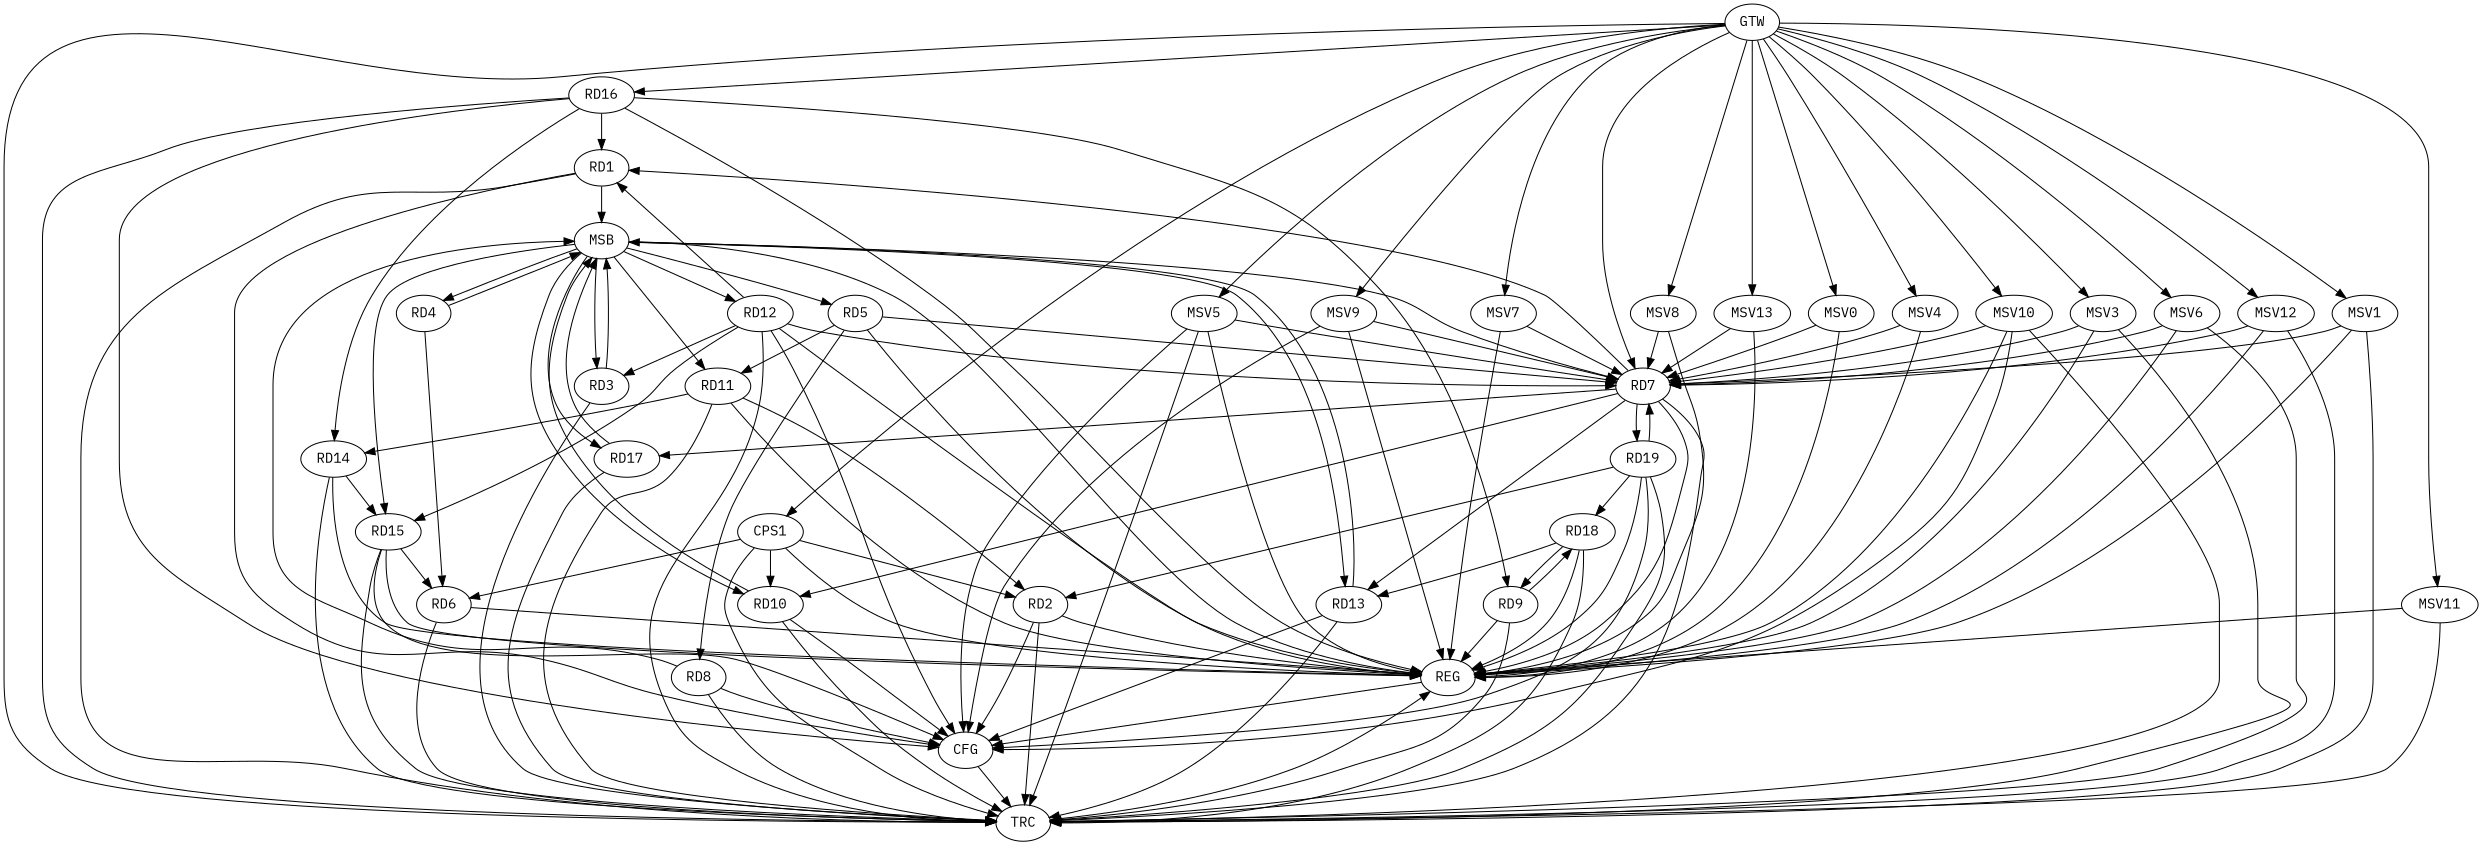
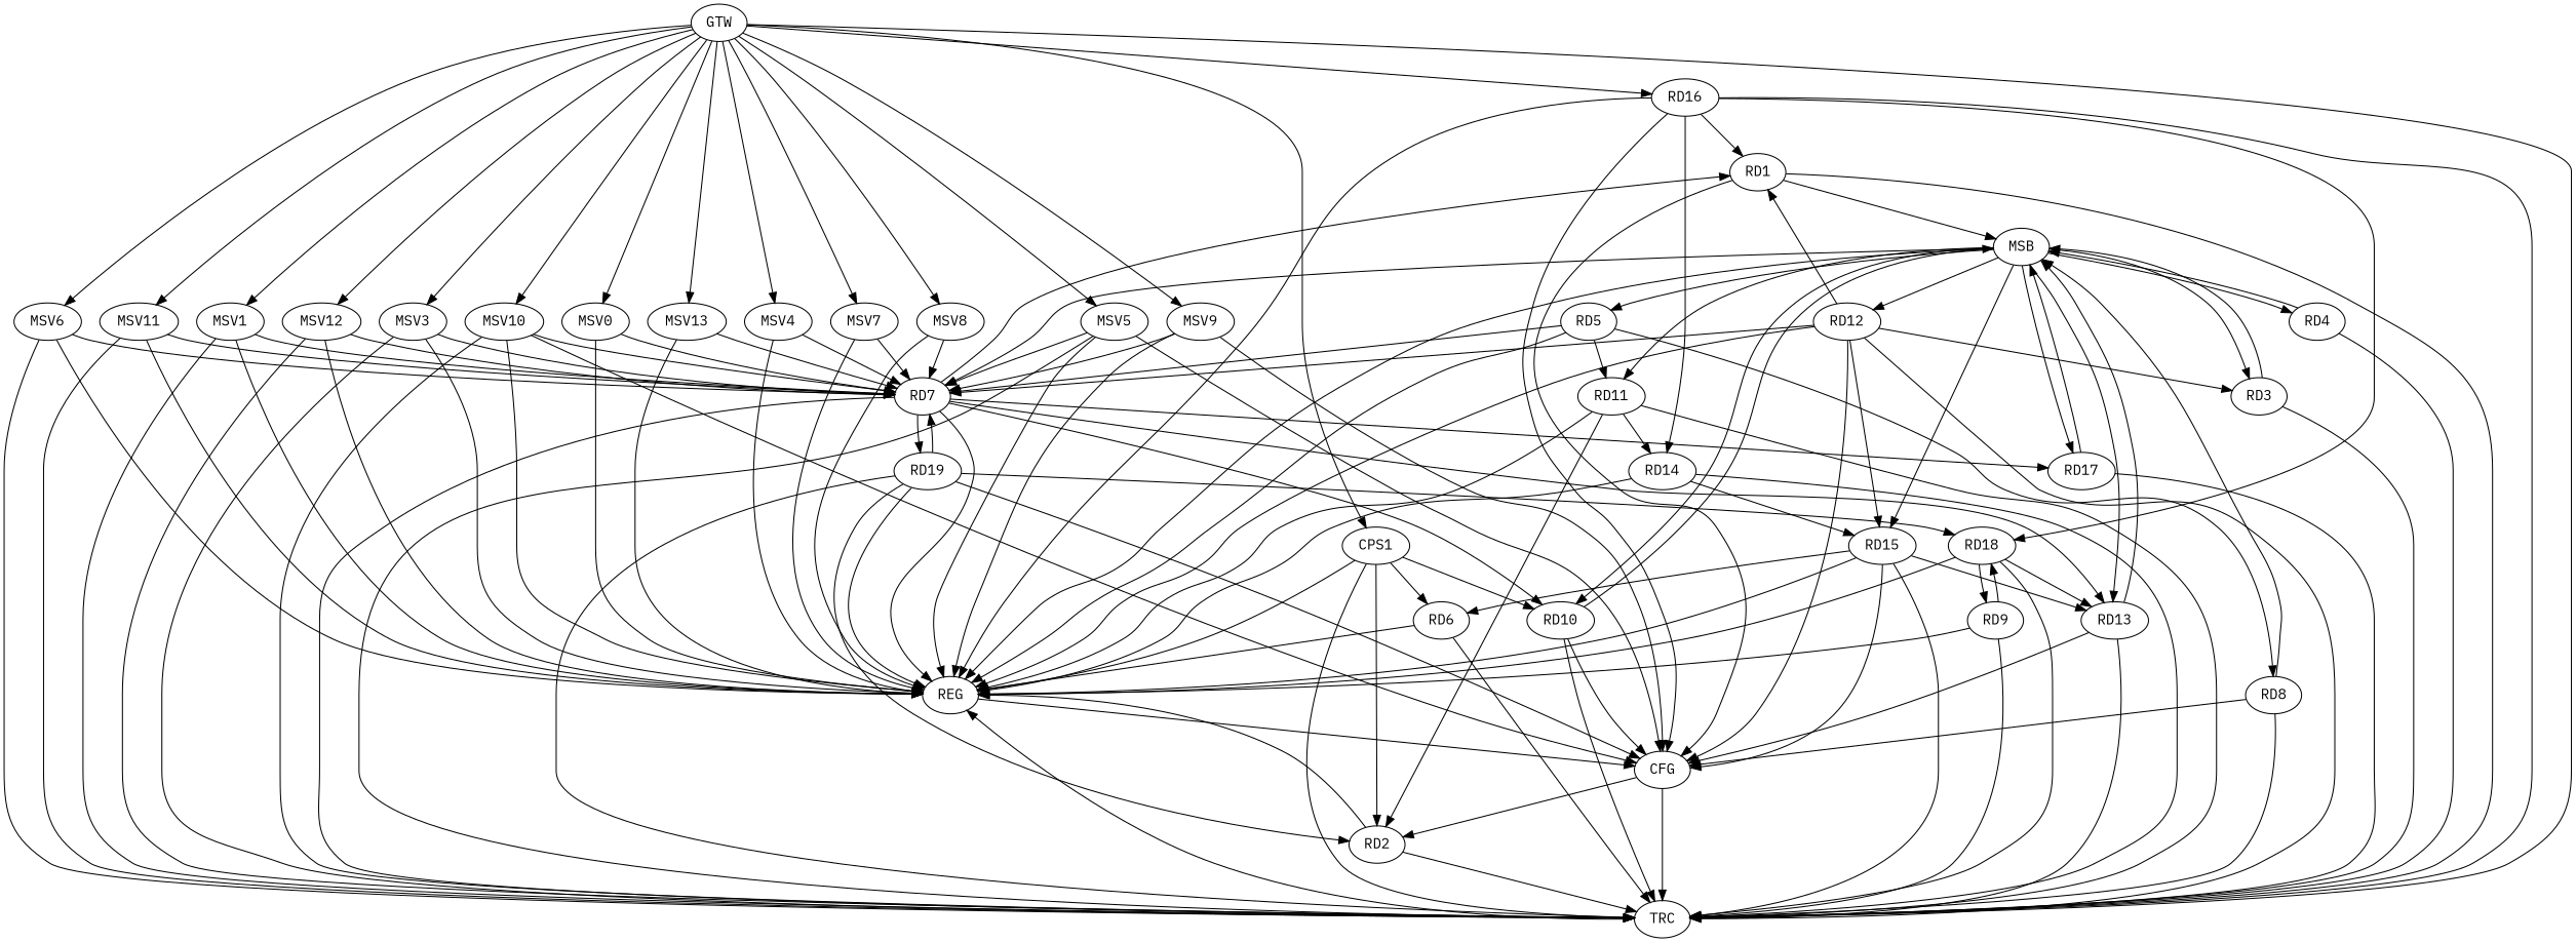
  strict digraph {
    fontname="IBM Plex Mono"
    node [fontname="IBM Plex Mono"]
    edge [fontname="IBM Plex Mono"]
    n1 [label=RD1]
    n2 [label=MSB]
    n3 [label=CFG]
    n4 [label=TRC]
    n5 [label=REG]
    n6 [label=RD3]
    n7 [label=RD4]
    n8 [label=RD5]
    n9 [label=RD7]
    n10 [label=RD11]
    n11 [label=RD10]
    n12 [label=RD13]
    n13 [label=RD17]
    n14 [label=RD12]
    n15 [label=RD15]
    n16 [label=RD2]
    n17 [label=RD8]
    n18 [label=RD19]
    n19 [label=RD14]
    n20 [label=RD6]
    n21 [label=RD18]
    n22 [label=RD9]
    n23 [label=RD16]
    n24 [label=CPS1]
    n25 [label=GTW]
    n26 [label=MSV1]
    n27 [label=MSV0]
    n28 [label=MSV3]
    n29 [label=MSV4]
    n30 [label=MSV5]
    n31 [label=MSV6]
    n32 [label=MSV7]
    n33 [label=MSV8]
    n34 [label=MSV9]
    n35 [label=MSV10]
    n36 [label=MSV11]
    n37 [label=MSV12]
    n38 [label=MSV13]
    n1 -> n2
    n1 -> n3
    n1 -> n4
    n2 -> n5
    n2 -> n6
    n2 -> n7
    n2 -> n8
    n2 -> n9
    n2 -> n10
    n2 -> n11
    n2 -> n12
    n2 -> n13
    n2 -> n14
    n2 -> n15
    n3 -> n4
    n4 -> n5
    n5 -> n3
    n6 -> n2
    n6 -> n4
    n7 -> n2
-   n7 -> n20
+   n7 -> n4
    n8 -> n5
    n8 -> n9
    n8 -> n10
    n8 -> n17
    n9 -> n1
    n9 -> n4
    n9 -> n5
    n9 -> n11
    n9 -> n12
    n9 -> n13
    n9 -> n18
    n10 -> n4
    n10 -> n5
    n10 -> n16
    n10 -> n19
    n11 -> n2
    n11 -> n3
    n11 -> n4
    n12 -> n2
    n12 -> n3
    n12 -> n4
    n13 -> n2
    n13 -> n4
    n14 -> n1
    n14 -> n3
    n14 -> n4
    n14 -> n5
    n14 -> n6
    n14 -> n9
    n14 -> n15
    n15 -> n3
    n15 -> n4
    n15 -> n5
+   n15 -> n12
    n15 -> n20
-   n16 -> n3
+   n3 -> n16
    n16 -> n4
    n16 -> n5
    n17 -> n2
    n17 -> n3
    n17 -> n4
    n18 -> n3
    n18 -> n4
    n18 -> n5
    n18 -> n9
    n18 -> n16
    n18 -> n21
    n19 -> n4
    n19 -> n5
    n19 -> n15
    n20 -> n4
    n20 -> n5
    n21 -> n4
    n21 -> n5
    n21 -> n12
    n21 -> n22
    n22 -> n4
    n22 -> n5
    n22 -> n21
    n23 -> n1
    n23 -> n3
    n23 -> n4
    n23 -> n5
    n23 -> n19
-   n23 -> n22
+   n23 -> n21
    n24 -> n4
    n24 -> n5
    n24 -> n11
    n24 -> n16
    n24 -> n20
    n25 -> n4
    n25 -> n23
    n25 -> n24
    n25 -> n26
    n25 -> n27
    n25 -> n28
    n25 -> n29
    n25 -> n30
    n25 -> n31
    n25 -> n32
    n25 -> n33
    n25 -> n34
    n25 -> n35
    n25 -> n36
    n25 -> n37
    n25 -> n38
    n26 -> n4
    n26 -> n5
    n26 -> n9
    n27 -> n5
    n27 -> n9
    n28 -> n4
    n28 -> n5
    n28 -> n9
    n29 -> n5
    n29 -> n9
    n30 -> n3
    n30 -> n4
    n30 -> n5
    n30 -> n9
    n31 -> n4
    n31 -> n5
    n31 -> n9
    n32 -> n5
    n32 -> n9
    n33 -> n5
    n33 -> n9
    n34 -> n3
    n34 -> n5
    n34 -> n9
    n35 -> n3
    n35 -> n4
    n35 -> n5
    n35 -> n9
    n36 -> n4
    n36 -> n5
-   n25 -> n9
+   n36 -> n9
    n37 -> n4
    n37 -> n5
    n37 -> n9
    n38 -> n5
    n38 -> n9
  }
